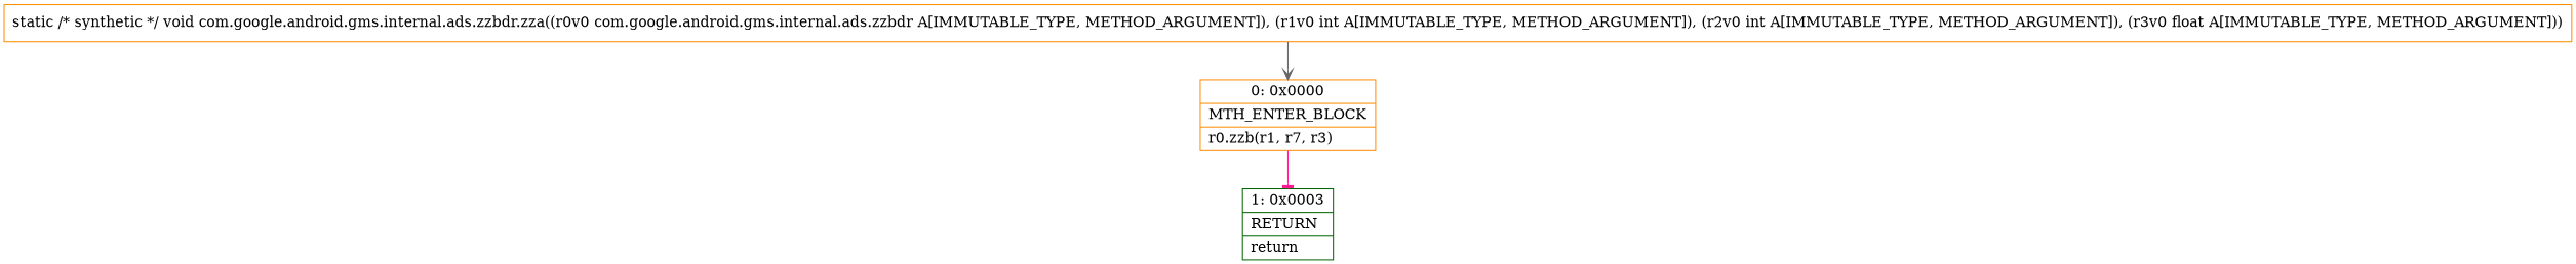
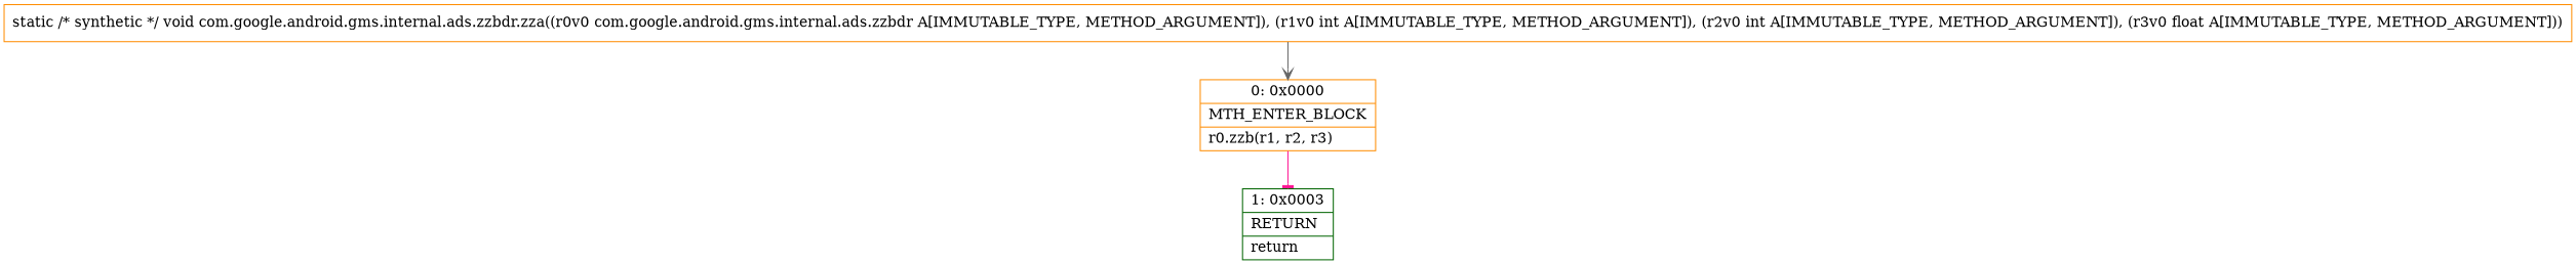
  digraph {
    node [shape=record color=darkorange]
-   n1 [label="{0\:\ 0x0000|MTH_ENTER_BLOCK\l|r0.zzb(r1, r7, r3)\l}"]
+   n1 [label="{0\:\ 0x0000|MTH_ENTER_BLOCK\l|r0.zzb(r1, r2, r3)\l}"]
    n2 [label="{1\:\ 0x0003|RETURN\l|return\l}" color=darkgreen]
    n3 [label="{static \/* synthetic *\/ void com.google.android.gms.internal.ads.zzbdr.zza((r0v0 com.google.android.gms.internal.ads.zzbdr A[IMMUTABLE_TYPE, METHOD_ARGUMENT]), (r1v0 int A[IMMUTABLE_TYPE, METHOD_ARGUMENT]), (r2v0 int A[IMMUTABLE_TYPE, METHOD_ARGUMENT]), (r3v0 float A[IMMUTABLE_TYPE, METHOD_ARGUMENT])) }"]
    n1 -> n2 [color=deeppink arrowhead=tee]
    n3 -> n1 [color=gray40 arrowhead=vee]
  }
